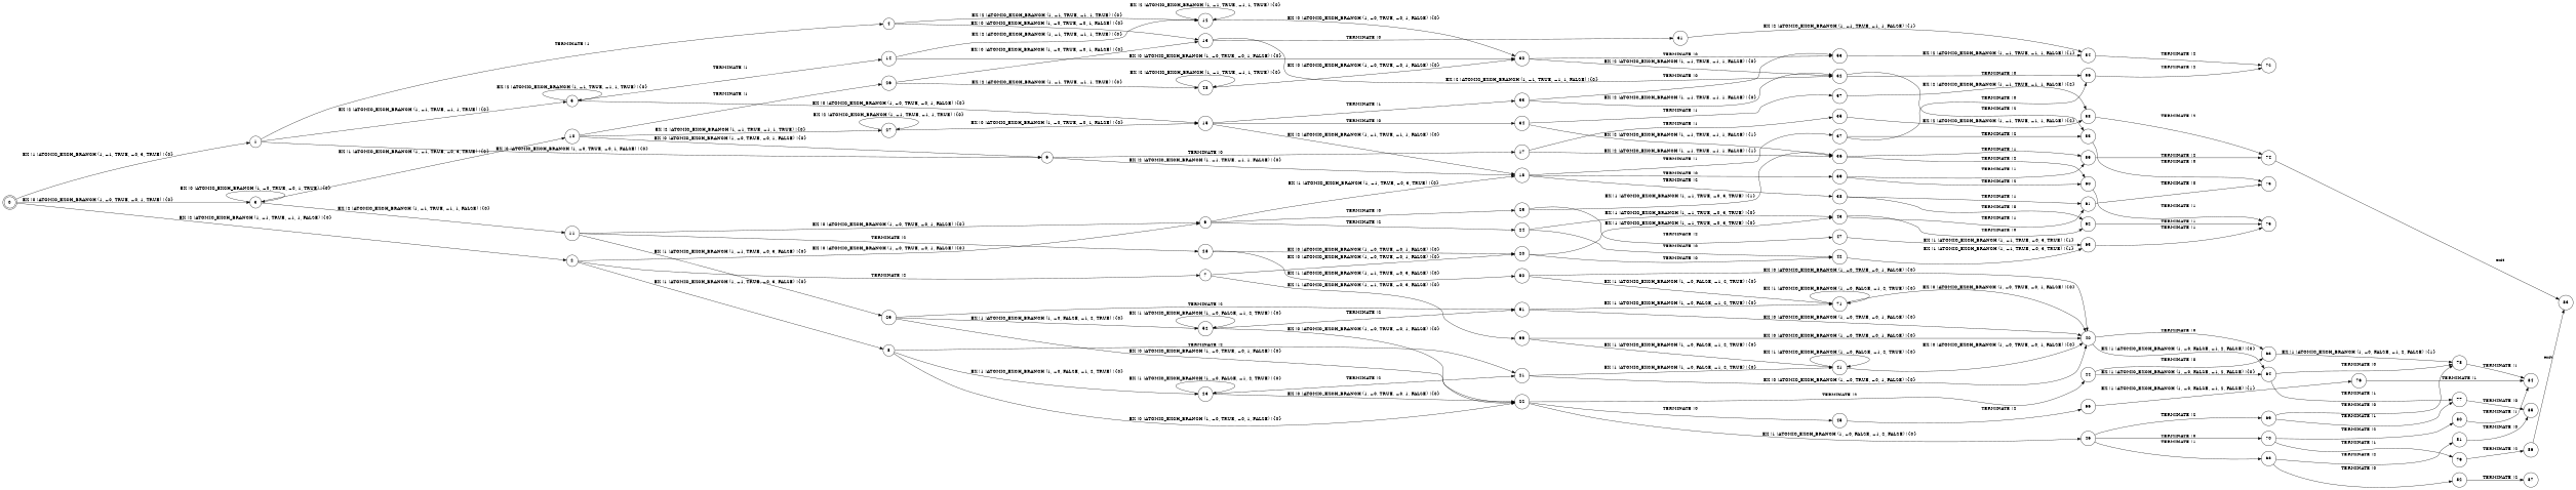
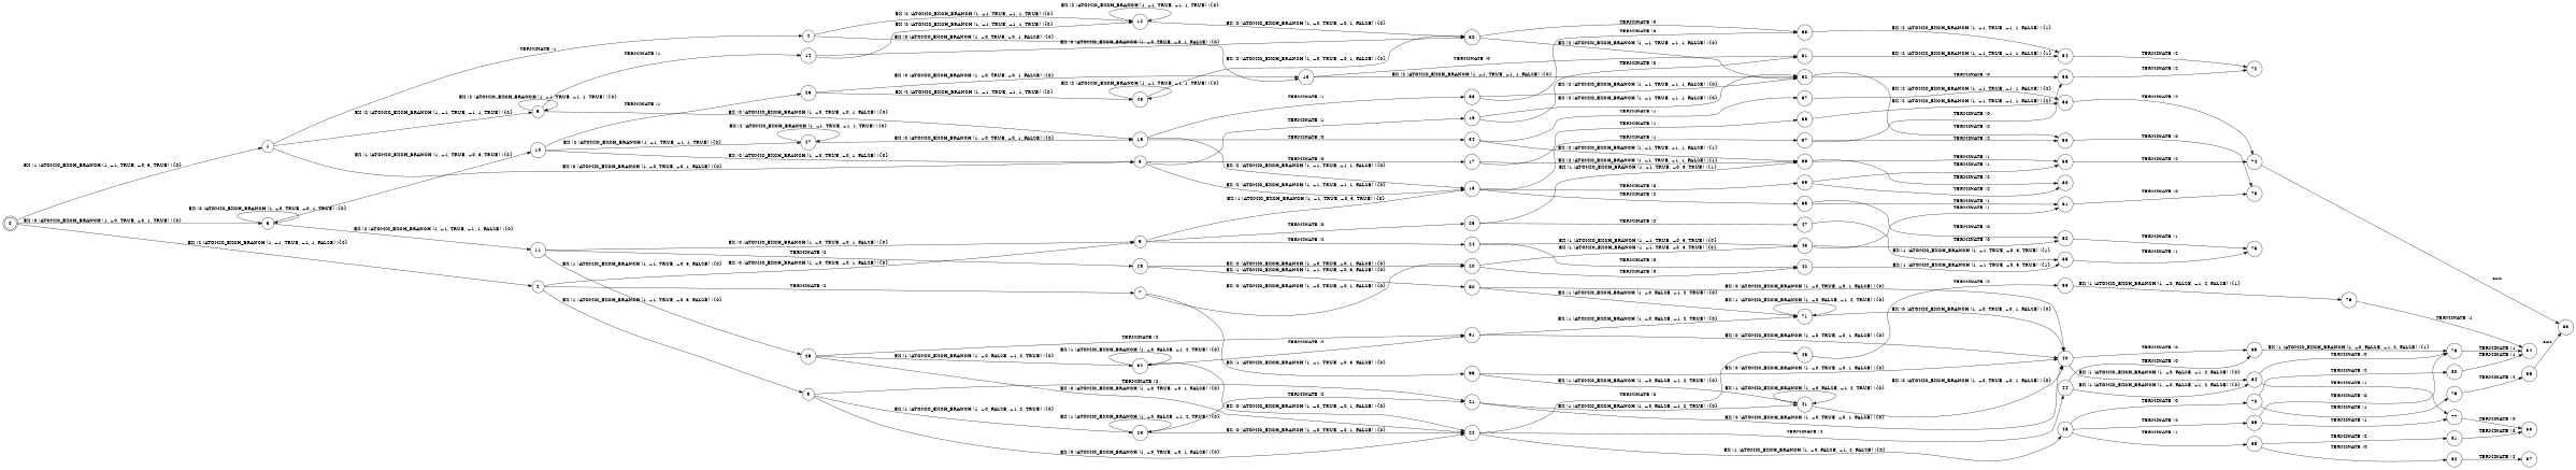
  digraph {
    rankdir=LR
    node [shape=circle]
    0 [peripheries=2]
    1
    2
    3
    4
    5
    6
    7
    8
    9
    10
    11
    12
    13
    14
    15
+   16
    17
    18
    n20 [label=99]
    20
    21
    22
    23
    24
    25
    26
    27
    28
    29
    30
    31
    32
    33
    34
    35
    36
    37
    38
    39
    40
    41
    42
    43
    44
    45
    46
    47
    48
    50
    51
    52
    53
    54
    55
    56
    57
    58
    59
    60
    61
    62
    63
    64
    65
    66
    68
    69
    70
    71
    72
    73
    74
    75
    78
    77
    76
    81
    82
    79
    80
    83
    84
    85
    86
    87
    0 -> 1 [label="EX !1 !ATOMIC_EXCH_BRANCH (1, +1, TRUE, +0, 3, TRUE) !{0}"]
    0 -> 2 [label="EX !2 !ATOMIC_EXCH_BRANCH (1, +1, TRUE, +1, 1, FALSE) !{0}"]
    0 -> 3 [label="EX !0 !ATOMIC_EXCH_BRANCH (1, +0, TRUE, +0, 1, TRUE) !{0}"]
    1 -> 4 [label="TERMINATE !1"]
    1 -> 5 [label="EX !2 !ATOMIC_EXCH_BRANCH (1, +1, TRUE, +1, 1, TRUE) !{0}"]
    1 -> 6 [label="EX !0 !ATOMIC_EXCH_BRANCH (1, +0, TRUE, +0, 1, FALSE) !{0}"]
    2 -> 7 [label="TERMINATE !2"]
    2 -> 8 [label="EX !1 !ATOMIC_EXCH_BRANCH (1, +1, TRUE, +0, 3, FALSE) !{0}"]
    2 -> 9 [label="EX !0 !ATOMIC_EXCH_BRANCH (1, +0, TRUE, +0, 1, FALSE) !{0}"]
    3 -> 3 [label="EX !0 !ATOMIC_EXCH_BRANCH (1, +0, TRUE, +0, 1, TRUE) !{0}"]
    3 -> 10 [label="EX !1 !ATOMIC_EXCH_BRANCH (1, +1, TRUE, +0, 3, TRUE) !{0}"]
    3 -> 11 [label="EX !2 !ATOMIC_EXCH_BRANCH (1, +1, TRUE, +1, 1, FALSE) !{0}"]
    4 -> 12 [label="EX !2 !ATOMIC_EXCH_BRANCH (1, +1, TRUE, +1, 1, TRUE) !{0}"]
    4 -> 13 [label="EX !0 !ATOMIC_EXCH_BRANCH (1, +0, TRUE, +0, 1, FALSE) !{0}"]
    5 -> 5 [label="EX !2 !ATOMIC_EXCH_BRANCH (1, +1, TRUE, +1, 1, TRUE) !{0}"]
    5 -> 14 [label="TERMINATE !1"]
    5 -> 15 [label="EX !0 !ATOMIC_EXCH_BRANCH (1, +0, TRUE, +0, 1, FALSE) !{0}"]
+   6 -> 16 [label="TERMINATE !1"]
    6 -> 17 [label="TERMINATE !0"]
    6 -> 18 [label="EX !2 !ATOMIC_EXCH_BRANCH (1, +1, TRUE, +1, 1, FALSE) !{0}"]
    7 -> n20 [label="EX !1 !ATOMIC_EXCH_BRANCH (1, +1, TRUE, +0, 3, FALSE) !{0}"]
    7 -> 20 [label="EX !0 !ATOMIC_EXCH_BRANCH (1, +0, TRUE, +0, 1, FALSE) !{0}"]
    8 -> 21 [label="TERMINATE !2"]
    8 -> 22 [label="EX !0 !ATOMIC_EXCH_BRANCH (1, +0, TRUE, +0, 1, FALSE) !{0}"]
    8 -> 23 [label="EX !1 !ATOMIC_EXCH_BRANCH (1, +0, FALSE, +1, 2, TRUE) !{0}"]
    9 -> 18 [label="EX !1 !ATOMIC_EXCH_BRANCH (1, +1, TRUE, +0, 3, TRUE) !{0}"]
    9 -> 24 [label="TERMINATE !2"]
    9 -> 25 [label="TERMINATE !0"]
    10 -> 6 [label="EX !0 !ATOMIC_EXCH_BRANCH (1, +0, TRUE, +0, 1, FALSE) !{0}"]
    10 -> 26 [label="TERMINATE !1"]
    10 -> 27 [label="EX !2 !ATOMIC_EXCH_BRANCH (1, +1, TRUE, +1, 1, TRUE) !{0}"]
    11 -> 9 [label="EX !0 !ATOMIC_EXCH_BRANCH (1, +0, TRUE, +0, 1, FALSE) !{0}"]
    11 -> 28 [label="TERMINATE !2"]
    11 -> 29 [label="EX !1 !ATOMIC_EXCH_BRANCH (1, +1, TRUE, +0, 3, FALSE) !{0}"]
    12 -> 12 [label="EX !2 !ATOMIC_EXCH_BRANCH (1, +1, TRUE, +1, 1, TRUE) !{0}"]
    12 -> 30 [label="EX !0 !ATOMIC_EXCH_BRANCH (1, +0, TRUE, +0, 1, FALSE) !{0}"]
    13 -> 31 [label="TERMINATE !0"]
    13 -> 32 [label="EX !2 !ATOMIC_EXCH_BRANCH (1, +1, TRUE, +1, 1, FALSE) !{0}"]
    14 -> 12 [label="EX !2 !ATOMIC_EXCH_BRANCH (1, +1, TRUE, +1, 1, TRUE) !{0}"]
    14 -> 30 [label="EX !0 !ATOMIC_EXCH_BRANCH (1, +0, TRUE, +0, 1, FALSE) !{0}"]
    15 -> 18 [label="EX !2 !ATOMIC_EXCH_BRANCH (1, +1, TRUE, +1, 1, FALSE) !{0}"]
    15 -> 33 [label="TERMINATE !1"]
    15 -> 34 [label="TERMINATE !0"]
+   16 -> 31 [label="TERMINATE !0"]
+   16 -> 32 [label="EX !2 !ATOMIC_EXCH_BRANCH (1, +1, TRUE, +1, 1, FALSE) !{0}"]
    17 -> 35 [label="TERMINATE !1"]
    17 -> 36 [label="EX !2 !ATOMIC_EXCH_BRANCH (1, +1, TRUE, +1, 1, FALSE) !{1}"]
    18 -> 37 [label="TERMINATE !1"]
    18 -> 38 [label="TERMINATE !2"]
    18 -> 39 [label="TERMINATE !0"]
    n20 -> 40 [label="EX !0 !ATOMIC_EXCH_BRANCH (1, +0, TRUE, +0, 1, FALSE) !{0}"]
    n20 -> 41 [label="EX !1 !ATOMIC_EXCH_BRANCH (1, +0, FALSE, +1, 2, TRUE) !{0}"]
    20 -> 42 [label="TERMINATE !0"]
    20 -> 43 [label="EX !1 !ATOMIC_EXCH_BRANCH (1, +1, TRUE, +0, 3, TRUE) !{0}"]
    21 -> 40 [label="EX !0 !ATOMIC_EXCH_BRANCH (1, +0, TRUE, +0, 1, FALSE) !{0}"]
    21 -> 41 [label="EX !1 !ATOMIC_EXCH_BRANCH (1, +0, FALSE, +1, 2, TRUE) !{0}"]
    22 -> 44 [label="TERMINATE !2"]
    22 -> 45 [label="TERMINATE !0"]
    22 -> 46 [label="EX !1 !ATOMIC_EXCH_BRANCH (1, +0, FALSE, +1, 2, FALSE) !{0}"]
    23 -> 21 [label="TERMINATE !2"]
    23 -> 22 [label="EX !0 !ATOMIC_EXCH_BRANCH (1, +0, TRUE, +0, 1, FALSE) !{0}"]
    23 -> 23 [label="EX !1 !ATOMIC_EXCH_BRANCH (1, +0, FALSE, +1, 2, TRUE) !{0}"]
    24 -> 42 [label="TERMINATE !0"]
    24 -> 43 [label="EX !1 !ATOMIC_EXCH_BRANCH (1, +1, TRUE, +0, 3, TRUE) !{0}"]
    25 -> 36 [label="EX !1 !ATOMIC_EXCH_BRANCH (1, +1, TRUE, +0, 3, TRUE) !{1}"]
    25 -> 47 [label="TERMINATE !2"]
    26 -> 13 [label="EX !0 !ATOMIC_EXCH_BRANCH (1, +0, TRUE, +0, 1, FALSE) !{0}"]
    26 -> 48 [label="EX !2 !ATOMIC_EXCH_BRANCH (1, +1, TRUE, +1, 1, TRUE) !{0}"]
    27 -> 15 [label="EX !0 !ATOMIC_EXCH_BRANCH (1, +0, TRUE, +0, 1, FALSE) !{0}"]
    27 -> 27 [label="EX !2 !ATOMIC_EXCH_BRANCH (1, +1, TRUE, +1, 1, TRUE) !{0}"]
    28 -> 20 [label="EX !0 !ATOMIC_EXCH_BRANCH (1, +0, TRUE, +0, 1, FALSE) !{0}"]
    28 -> 50 [label="EX !1 !ATOMIC_EXCH_BRANCH (1, +1, TRUE, +0, 3, FALSE) !{0}"]
    29 -> 22 [label="EX !0 !ATOMIC_EXCH_BRANCH (1, +0, TRUE, +0, 1, FALSE) !{0}"]
    29 -> 51 [label="TERMINATE !2"]
    29 -> 52 [label="EX !1 !ATOMIC_EXCH_BRANCH (1, +0, FALSE, +1, 2, TRUE) !{0}"]
    30 -> 32 [label="EX !2 !ATOMIC_EXCH_BRANCH (1, +1, TRUE, +1, 1, FALSE) !{0}"]
    30 -> 53 [label="TERMINATE !0"]
    31 -> 54 [label="EX !2 !ATOMIC_EXCH_BRANCH (1, +1, TRUE, +1, 1, FALSE) !{1}"]
    32 -> 55 [label="TERMINATE !2"]
    32 -> 56 [label="TERMINATE !0"]
    33 -> 32 [label="EX !2 !ATOMIC_EXCH_BRANCH (1, +1, TRUE, +1, 1, FALSE) !{0}"]
    33 -> 53 [label="TERMINATE !0"]
    34 -> 36 [label="EX !2 !ATOMIC_EXCH_BRANCH (1, +1, TRUE, +1, 1, FALSE) !{1}"]
    34 -> 57 [label="TERMINATE !1"]
    35 -> 58 [label="EX !2 !ATOMIC_EXCH_BRANCH (1, +1, TRUE, +1, 1, FALSE) !{2}"]
    36 -> 59 [label="TERMINATE !1"]
    36 -> 60 [label="TERMINATE !2"]
    37 -> 55 [label="TERMINATE !2"]
    37 -> 56 [label="TERMINATE !0"]
    38 -> 61 [label="TERMINATE !1"]
    38 -> 62 [label="TERMINATE !0"]
    39 -> 59 [label="TERMINATE !1"]
    39 -> 60 [label="TERMINATE !2"]
    40 -> 63 [label="TERMINATE !0"]
    40 -> 64 [label="EX !1 !ATOMIC_EXCH_BRANCH (1, +0, FALSE, +1, 2, FALSE) !{0}"]
    41 -> 40 [label="EX !0 !ATOMIC_EXCH_BRANCH (1, +0, TRUE, +0, 1, FALSE) !{0}"]
    41 -> 41 [label="EX !1 !ATOMIC_EXCH_BRANCH (1, +0, FALSE, +1, 2, TRUE) !{0}"]
    42 -> 65 [label="EX !1 !ATOMIC_EXCH_BRANCH (1, +1, TRUE, +0, 3, TRUE) !{1}"]
    43 -> 61 [label="TERMINATE !1"]
    43 -> 62 [label="TERMINATE !0"]
    44 -> 63 [label="TERMINATE !0"]
    44 -> 64 [label="EX !1 !ATOMIC_EXCH_BRANCH (1, +0, FALSE, +1, 2, FALSE) !{0}"]
    45 -> 66 [label="TERMINATE !2"]
    46 -> 68 [label="TERMINATE !1"]
    46 -> 69 [label="TERMINATE !2"]
    46 -> 70 [label="TERMINATE !0"]
    47 -> 65 [label="EX !1 !ATOMIC_EXCH_BRANCH (1, +1, TRUE, +0, 3, TRUE) !{1}"]
    48 -> 30 [label="EX !0 !ATOMIC_EXCH_BRANCH (1, +0, TRUE, +0, 1, FALSE) !{0}"]
    48 -> 48 [label="EX !2 !ATOMIC_EXCH_BRANCH (1, +1, TRUE, +1, 1, TRUE) !{0}"]
    50 -> 40 [label="EX !0 !ATOMIC_EXCH_BRANCH (1, +0, TRUE, +0, 1, FALSE) !{0}"]
    50 -> 71 [label="EX !1 !ATOMIC_EXCH_BRANCH (1, +0, FALSE, +1, 2, TRUE) !{0}"]
    51 -> 40 [label="EX !0 !ATOMIC_EXCH_BRANCH (1, +0, TRUE, +0, 1, FALSE) !{0}"]
    51 -> 71 [label="EX !1 !ATOMIC_EXCH_BRANCH (1, +0, FALSE, +1, 2, TRUE) !{0}"]
    52 -> 22 [label="EX !0 !ATOMIC_EXCH_BRANCH (1, +0, TRUE, +0, 1, FALSE) !{0}"]
    52 -> 51 [label="TERMINATE !2"]
    52 -> 52 [label="EX !1 !ATOMIC_EXCH_BRANCH (1, +0, FALSE, +1, 2, TRUE) !{0}"]
    53 -> 54 [label="EX !2 !ATOMIC_EXCH_BRANCH (1, +1, TRUE, +1, 1, FALSE) !{1}"]
    54 -> 72 [label="TERMINATE !2"]
    55 -> 73 [label="TERMINATE !0"]
    56 -> 72 [label="TERMINATE !2"]
    57 -> 58 [label="EX !2 !ATOMIC_EXCH_BRANCH (1, +1, TRUE, +1, 1, FALSE) !{2}"]
    58 -> 74 [label="TERMINATE !2"]
    59 -> 74 [label="TERMINATE !2"]
-   60 -> 75 [label="TERMINATE !1"]
    61 -> 73 [label="TERMINATE !0"]
    62 -> 75 [label="TERMINATE !1"]
    63 -> 78 [label="EX !1 !ATOMIC_EXCH_BRANCH (1, +0, FALSE, +1, 2, FALSE) !{1}"]
    64 -> 78 [label="TERMINATE !0"]
    64 -> 77 [label="TERMINATE !1"]
    65 -> 75 [label="TERMINATE !1"]
    66 -> 76 [label="EX !1 !ATOMIC_EXCH_BRANCH (1, +0, FALSE, +1, 2, FALSE) !{1}"]
    68 -> 81 [label="TERMINATE !2"]
    68 -> 82 [label="TERMINATE !0"]
    69 -> 78 [label="TERMINATE !0"]
    69 -> 77 [label="TERMINATE !1"]
    70 -> 79 [label="TERMINATE !1"]
    70 -> 80 [label="TERMINATE !2"]
    71 -> 40 [label="EX !0 !ATOMIC_EXCH_BRANCH (1, +0, TRUE, +0, 1, FALSE) !{0}"]
    71 -> 71 [label="EX !1 !ATOMIC_EXCH_BRANCH (1, +0, FALSE, +1, 2, TRUE) !{0}"]
    74 -> 83 [label=exit]
    78 -> 84 [label="TERMINATE !1"]
    77 -> 85 [label="TERMINATE !0"]
    76 -> 84 [label="TERMINATE !1"]
    81 -> 85 [label="TERMINATE !0"]
    82 -> 87 [label="TERMINATE !2"]
    79 -> 86 [label="TERMINATE !2"]
    80 -> 84 [label="TERMINATE !1"]
    86 -> 83 [label=exit]
  }
